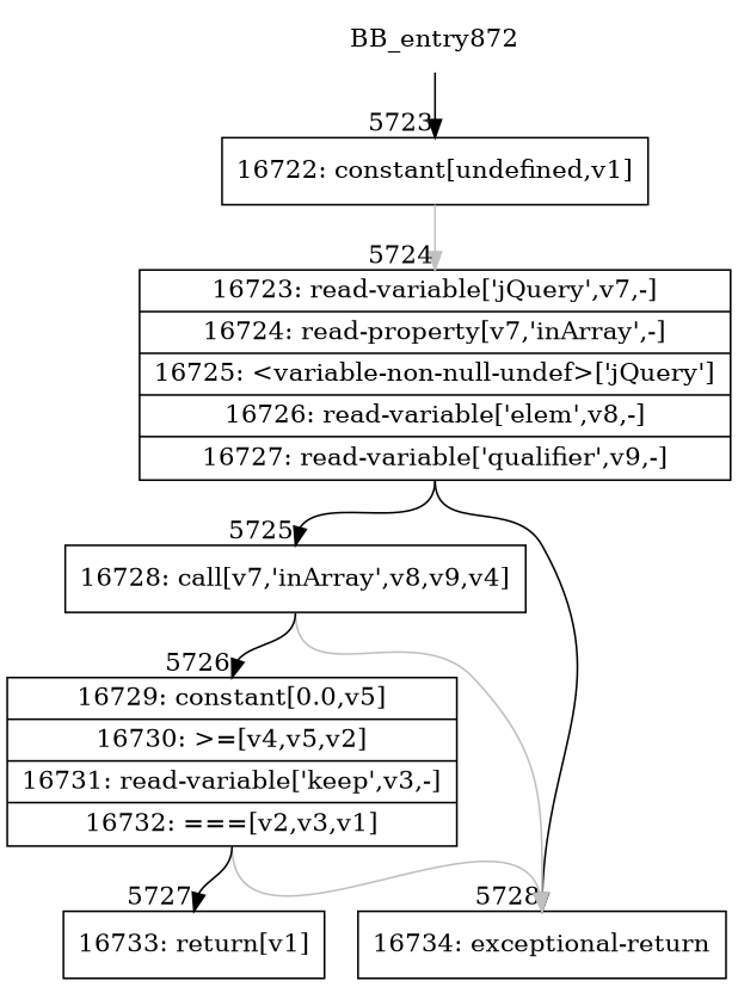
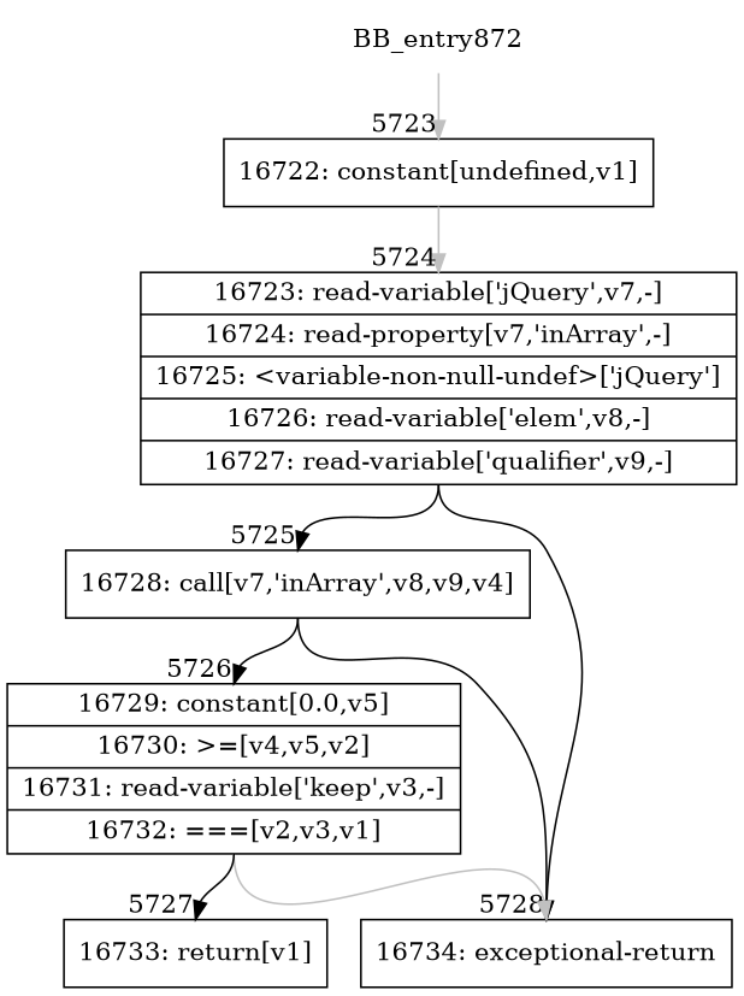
  digraph {
    rankdir=TD
    node [shape=record]
    edge [headport=n tailport=s]
    n1 [label=BB_entry872 shape=none]
    n2 [label="{16722: constant[undefined,v1]}"]
    n3 [label="{16723: read-variable['jQuery',v7,-]|16724: read-property[v7,'inArray',-]|16725: \<variable-non-null-undef\>['jQuery']|16726: read-variable['elem',v8,-]|16727: read-variable['qualifier',v9,-]}"]
    n4 [label="{16728: call[v7,'inArray',v8,v9,v4]}"]
    n5 [label="{16734: exceptional-return}"]
    n6 [label="{16729: constant[0.0,v5]|16730: \>=[v4,v5,v2]|16731: read-variable['keep',v3,-]|16732: ===[v2,v3,v1]}"]
    n7 [label="{16733: return[v1]}"]
-   n1 -> n2 [headlabel="    5723"]
+   n1 -> n2 [headlabel="    5723" color=gray]
    n2 -> n3 [color=gray headlabel="      5724"]
    n3 -> n4 [headlabel="      5725"]
    n3 -> n5 [color=black headlabel="      5728"]
-   n4 -> n5 [color=gray]
+   n4 -> n5 [color=black]
    n4 -> n6 [headlabel="      5726"]
    n6 -> n5 [color=gray]
    n6 -> n7 [headlabel="      5727"]
  }
